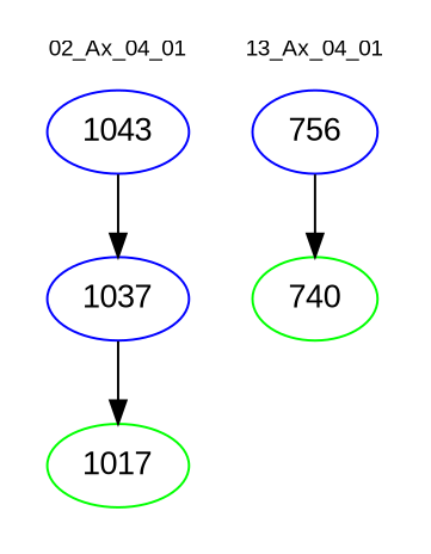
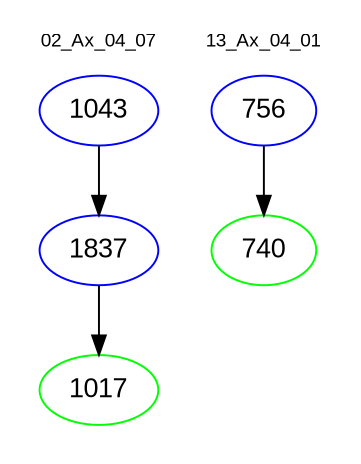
  digraph {
    fontname="Liberation Sans"
    node [color=blue fontname="Liberation Sans"]
    edge [color=black fontname="Liberation Sans"]
-   n1 [label=1037]
+   n1 [label=1837]
    n2 [color=green label=1017]
    n3 [label=1043]
    n4 [label=756]
    n5 [color=green label=740]
    subgraph cluster_1 {
      color=white
      fontsize=10
-     label="02_Ax_04_01"
+     label="02_Ax_04_07"
      n1
      n2
      n3
    }
    subgraph cluster_2 {
      color=white
      fontsize=10
      label="13_Ax_04_01"
      n4
      n5
    }
    n1 -> n2
    n3 -> n1
    n4 -> n5
  }
